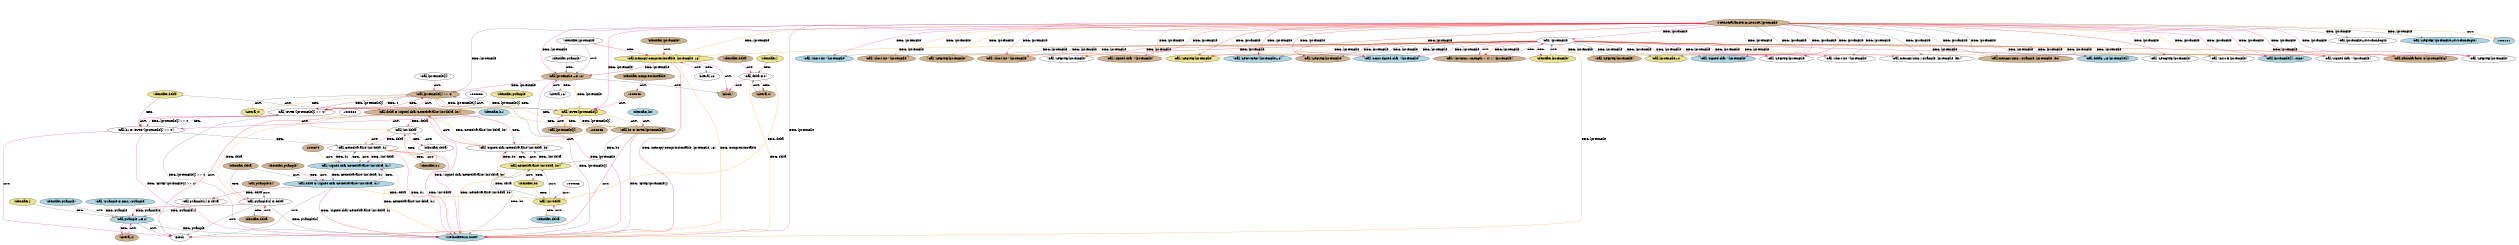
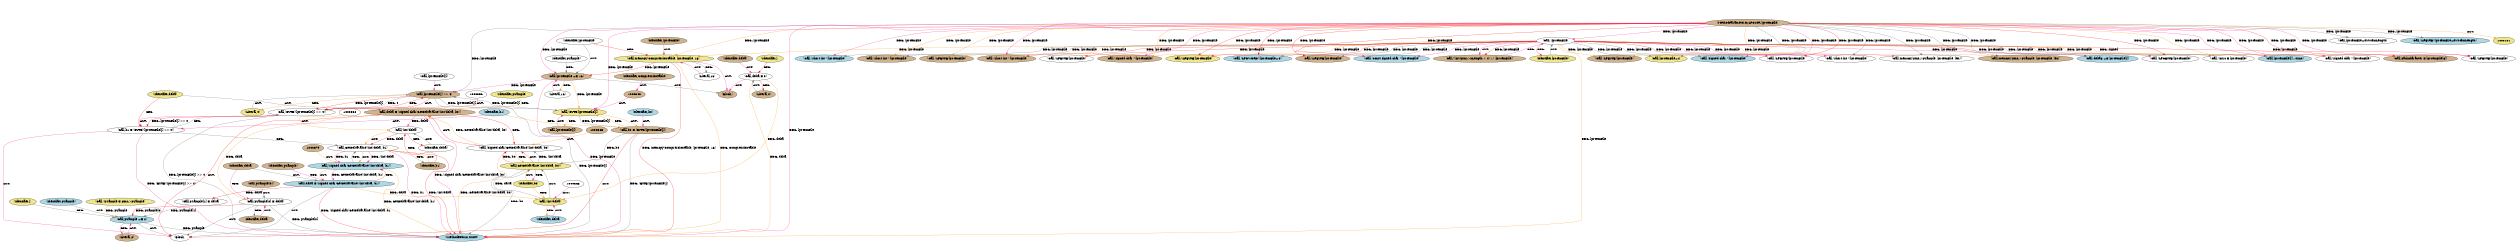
  digraph {
    node [fillcolor=tan style=filled]
    edge [color=gray40]
    n1 [fillcolor=white label="(Call,pSample[0] = delta)"]
    n2 [fillcolor=lightblue label="(Call,pSample += 2)"]
    n3 [fillcolor=white label="(Block,)"]
    n4 [label="(Identifier,delta)"]
    n5 [fillcolor=lightblue label="(MethodReturn,UINT)"]
    n6 [label="(Literal,2)"]
    n7 [label="(Call,delta = (signed char)GetDeltaValue((int)delta, b0))"]
    n8 [fillcolor=white label="(Call,(signed char)GetDeltaValue((int)delta, b0))"]
    n9 [fillcolor=white label="(Call,(int)delta)"]
    n10 [fillcolor=khaki label="(Call,GetDeltaValue((int)delta, b0))"]
    n11 [fillcolor=white label="(Call,GetDeltaValue((int)delta, b1))"]
    n12 [fillcolor=white label="(Identifier,delta)"]
    n13 [fillcolor=khaki label="(Identifier,b0)"]
    n14 [fillcolor=khaki label="(Call,(int)delta)"]
    n15 [fillcolor=lightblue label="(Identifier,delta)"]
    n16 [fillcolor=white label="(Call,delta = 0)"]
    n17 [label="(Block,)"]
    n18 [label="(Literal,0)"]
    n19 [fillcolor=lightblue label="(Call,delta = (signed char)GetDeltaValue((int)delta, b1))"]
    n20 [fillcolor=lightblue label="(Call,(signed char)GetDeltaValue((int)delta, b1))"]
    n21 [fillcolor=white label="(Call,pSample[1] = delta)"]
    n22 [label="(Identifier,b1)"]
    n23 [fillcolor=white label="(Call,b1 = (BYTE)(lpMemFile[j] >> 4))"]
    n24 [fillcolor=white label="(Call,(BYTE)(lpMemFile[j] >> 4))"]
    n25 [label="(Call,lpMemFile[j] >> 4)"]
    n26 [fillcolor=khaki label="(Call,(BYTE)lpMemFile[j])"]
    n27 [fillcolor=khaki label="(Literal,4)"]
    n28 [label="(Call,b0 = (BYTE)lpMemFile[j])"]
    n29 [label="(Call,lpMemFile[j])"]
    n30 [label="(Call,lpMemFile += 16)"]
    n31 [fillcolor=white label="(Literal,16)"]
    n32 [fillcolor=khaki label="(Call,memcpy(CompressionTable, lpMemFile, 16))"]
    n33 [fillcolor=white label="(Literal,16)"]
    n34 [fillcolor=white label="(Call,!lpMemFile)"]
    n35 [label="(Call,(short int *)lpMemFile)"]
    n36 [label="(Call,(LPBYTE)lpMemFile)"]
    n37 [fillcolor=white label="(Call,(LPBYTE)lpMemFile)"]
    n38 [label="(Call,(signed char *)lpMemFile)"]
    n39 [fillcolor=khaki label="(Call,(LPBYTE)lpMemFile)"]
    n40 [fillcolor=lightblue label="(Call,(LPDWORD)(lpMemFile+4))"]
    n41 [fillcolor=khaki label="(Identifier,lpMemFile)"]
    n42 [label="(Call,(LPBYTE)lpMemFile)"]
    n43 [fillcolor=lightblue label="(Call,(const signed char *)lpMemFile)"]
    n44 [fillcolor=lightblue label="(Call,(short int *)lpMemFile)"]
    n45 [label="(Call,(short int *)lpMemFile)"]
    n46 [fillcolor=white label="(Call,(signed char *)lpMemFile)"]
    n47 [fillcolor=khaki label="(Call,lpMemFile+4)"]
    n48 [fillcolor=white label="(Call,(short int *)lpMemFile)"]
    n49 [fillcolor=white label="(Call,(LPCBYTE)lpMemFile)"]
    n50 [fillcolor=white label="(Call,memcpy(pIns->pSample, lpMemFile, len))"]
    n51 [fillcolor=lightblue label="(Call,delta8 += lpMemFile[j])"]
    n52 [fillcolor=lightblue label="(Call,lpMemFile[j] - 0x80)"]
    n53 [label="(Call,packcharacter = lpMemFile[8])"]
    n54 [label="(Call,(LPBYTE)lpMemFile)"]
    n55 [fillcolor=white label="(Call,*psrc = lpMemFile)"]
    n56 [label="(Call,((int)pIns->nLength < 4) || (!lpMemFile))"]
    n57 [fillcolor=white label="(Call,(LPBYTE)lpMemFile)"]
    n58 [fillcolor=lightblue label="(Call,(signed char *)lpMemFile)"]
    n59 [label="(Call,memcpy(pIns->pSample, lpMemFile, len))"]
    n60 [fillcolor=white label="(Call,(LPBYTE)lpMemFile)"]
    n61 [label="(MethodParameterIn,LPCSTR lpMemFile)"]
    n62 [fillcolor=white label="(Call,lpMemFile+dwMemLength)"]
    n63 [fillcolor=lightblue label="(Call,(LPBYTE)(lpMemFile+dwMemLength))"]
-   1000101 [fillcolor=lightblue]
+   1000101 [fillcolor=khaki]
    n65 [fillcolor=khaki label="(Identifier,pSample)"]
    n66 [label="(Identifier,pSample)"]
    n67 [fillcolor=white label="(Call,lpMemFile[j])"]
    n68 [fillcolor=lightblue label="(Identifier,b1)"]
    n69 [fillcolor=khaki label="(Identifier,j)"]
    n70 [fillcolor=lightblue label="(Identifier,b0)"]
    n71 [fillcolor=white label="(Identifier,pSample)"]
    n72 [label="(Identifier,delta)"]
    n73 [fillcolor=khaki label="(Identifier,j)"]
    n74 [label="(Identifier,lpMemFile)"]
    n75 [fillcolor=white label="(Identifier,lpMemFile)"]
    n76 [fillcolor=lightblue label="(Identifier,pSample)"]
    n77 [label="(Call,pSample[0])"]
    n78 [label="(Identifier,CompressionTable)"]
    1000348
    n80 [fillcolor=khaki label="(Identifier,delta)"]
    n81 [label="(Identifier,delta)"]
-   n82 [fillcolor=lightblue label="(Call,*pSample = pIns->pSample)"]
+   n82 [fillcolor=khaki label="(Call,*pSample = pIns->pSample)"]
    1000365
    1000368 [fillcolor=white]
    1000379
    1000382 [fillcolor=white]
    1000356 [fillcolor=white]
    n1 -> n2 [color=red label="DDG: pSample[0]"]
    n1 -> n3 [label="AST: "]
    n1 -> n4 [label="CFG: "]
    n1 -> n5 [label="DDG: pSample[0]"]
    n2 -> n3 [label="AST: "]
    n2 -> n5 [label="DDG: pSample"]
    n2 -> n6 [color=deeppink label="CFG: "]
    n4 -> n1 [color=red label="AST: "]
    n6 -> n2 [color=deeppink label="AST: "]
    n7 -> n1 [color=darkorange label="DDG: delta"]
    n7 -> n3 [color=red label="AST: "]
    n7 -> n5 [color=deeppink label="DDG: (signed char)GetDeltaValue((int)delta, b0)"]
    n7 -> n8 [color=red label="CFG: "]
    n7 -> n9 [color=deeppink label="DDG: delta"]
    n8 -> n5 [color=darkorange label="DDG: GetDeltaValue((int)delta, b0)"]
    n8 -> n7 [color=red label="AST: "]
    n8 -> n7 [color=darkorange label="DDG: GetDeltaValue((int)delta, b0)"]
    n8 -> n10 [color=darkorange label="CFG: "]
    n9 -> n11 [color=darkorange label="AST: "]
    n9 -> n11 [color=red label="DDG: delta"]
    n9 -> n12 [color=red label="CFG: "]
    n10 -> n5 [label="DDG: b0"]
    n10 -> n8 [color=red label="AST: "]
    n10 -> n8 [label="DDG: (int)delta"]
    n10 -> n8 [color=red label="DDG: b0"]
    n10 -> n13 [color=deeppink label="CFG: "]
    n11 -> n5 [color=deeppink label="DDG: b1"]
    n11 -> n5 [color=red label="DDG: (int)delta"]
    n11 -> n20 [color=darkorange label="AST: "]
    n11 -> n20 [color=deeppink label="DDG: (int)delta"]
    n11 -> n20 [color=deeppink label="DDG: b1"]
    n11 -> n22 [label="CFG: "]
    n12 -> n9 [label="AST: "]
    n13 -> n10 [color=darkorange label="AST: "]
    n13 -> n14 [color=darkorange label="CFG: "]
    n14 -> n10 [label="AST: "]
    n14 -> n10 [label="DDG: delta"]
    n14 -> n15 [color=darkorange label="CFG: "]
    n15 -> n14 [color=deeppink label="AST: "]
    n16 -> n5 [color=darkorange label="DDG: delta"]
    n16 -> n14 [color=darkorange label="DDG: delta"]
    n16 -> n17 [color=deeppink label="AST: "]
    n16 -> n18 [color=red label="CFG: "]
    n18 -> n16 [label="AST: "]
    n19 -> n3 [label="AST: "]
    n19 -> n5 [color=red label="DDG: (signed char)GetDeltaValue((int)delta, b1)"]
    n19 -> n14 [color=darkorange label="DDG: delta"]
    n19 -> n20 [color=red label="CFG: "]
    n19 -> n21 [color=red label="DDG: delta"]
    n20 -> n5 [color=darkorange label="DDG: GetDeltaValue((int)delta, b1)"]
    n20 -> n11 [label="CFG: "]
    n20 -> n19 [color=darkorange label="AST: "]
    n20 -> n19 [color=deeppink label="DDG: GetDeltaValue((int)delta, b1)"]
    n21 -> n2 [label="DDG: pSample[1]"]
    n22 -> n9 [color=red label="CFG: "]
    n22 -> n11 [color=darkorange label="AST: "]
    n23 -> n3 [color=deeppink label="AST: "]
    n23 -> n5 [color=deeppink label="DDG: (BYTE)(lpMemFile[j] >> 4)"]
    n23 -> n11 [label="CFG: "]
    n23 -> n24 [label="CFG: "]
    n24 -> n5 [label="DDG: lpMemFile[j] >> 4"]
    n24 -> n23 [color=deeppink label="AST: "]
    n24 -> n23 [color=red label="DDG: lpMemFile[j] >> 4"]
    n24 -> n25 [color=red label="CFG: "]
    n25 -> n5 [label="DDG: lpMemFile[j]"]
    n25 -> n24 [color=red label="AST: "]
    n25 -> n24 [color=red label="DDG: lpMemFile[j]"]
    n25 -> n24 [label="DDG: 4"]
    n25 -> n26 [label="DDG: lpMemFile[j]"]
    n25 -> n27 [color=darkorange label="CFG: "]
    n26 -> n25 [label="DDG: lpMemFile[j]"]
    n26 -> n28 [color=darkorange label="AST: "]
    n26 -> n28 [label="DDG: lpMemFile[j]"]
    n26 -> n29 [color=darkorange label="CFG: "]
    n27 -> n25 [label="AST: "]
    n28 -> n3 [color=red label="AST: "]
    n28 -> n5 [label="DDG: (BYTE)lpMemFile[j]"]
    n28 -> n10 [label="DDG: b0"]
-   n28 -> n25 [color=darkorange label="CFG: "]
+   n28 -> n26 [color=darkorange label="CFG: "]
    n29 -> n26 [color=deeppink label="AST: "]
    n30 -> n5 [color=deeppink label="DDG: lpMemFile"]
    n30 -> n17 [label="AST: "]
    n30 -> n25 [color=deeppink label="DDG: lpMemFile"]
    n30 -> n26 [color=darkorange label="DDG: lpMemFile"]
    n30 -> n31 [color=darkorange label="CFG: "]
    n31 -> n30 [color=deeppink label="AST: "]
    n32 -> n5 [color=red label="DDG: memcpy(CompressionTable, lpMemFile, 16)"]
    n32 -> n5 [color=darkorange label="DDG: CompressionTable"]
    n32 -> n17 [color=deeppink label="AST: "]
    n32 -> n30 [color=red label="DDG: lpMemFile"]
    n32 -> n33 [label="CFG: "]
    n33 -> n32 [color=deeppink label="AST: "]
    n34 -> n5 [color=darkorange label="DDG: lpMemFile"]
    n34 -> n32 [color=darkorange label="DDG: lpMemFile"]
    n34 -> n35 [label="DDG: lpMemFile"]
    n34 -> n36 [color=darkorange label="DDG: lpMemFile"]
    n34 -> n37 [color=red label="DDG: lpMemFile"]
    n34 -> n38 [color=darkorange label="DDG: lpMemFile"]
    n34 -> n39 [color=red label="DDG: lpMemFile"]
    n34 -> n40 [label="DDG: lpMemFile"]
    n34 -> n41 [color=red label="CFG: "]
    n34 -> n42 [label="DDG: lpMemFile"]
    n34 -> n43 [color=deeppink label="DDG: lpMemFile"]
    n34 -> n44 [label="DDG: lpMemFile"]
    n34 -> n45 [color=red label="DDG: lpMemFile"]
    n34 -> n46 [color=darkorange label="DDG: lpMemFile"]
    n34 -> n47 [label="DDG: lpMemFile"]
    n34 -> n48 [color=deeppink label="DDG: lpMemFile"]
+   n34 -> n49 [color=red label="DDG: lpMemFile"]
    n34 -> n50 [color=deeppink label="DDG: lpMemFile"]
    n34 -> n51 [color=deeppink label="DDG: lpMemFile"]
    n34 -> n52 [label="DDG: lpMemFile"]
-   n34 -> n53 [color=darkorange label="DDG: lpMemFile"]
+   n34 -> n53 [color=darkorange label="DDG: signed"]
    n34 -> n54 [color=darkorange label="DDG: lpMemFile"]
    n34 -> n55 [label="DDG: lpMemFile"]
    n34 -> n56 [color=deeppink label="AST: "]
    n34 -> n56 [color=red label="DDG: lpMemFile"]
    n34 -> n57 [color=red label="DDG: lpMemFile"]
    n34 -> n58 [label="DDG: lpMemFile"]
    n34 -> n59 [color=darkorange label="DDG: lpMemFile"]
    n34 -> n60 [color=red label="DDG: lpMemFile"]
    n41 -> n34 [label="AST: "]
    n56 -> n34 [color=deeppink label="CFG: "]
    n61 -> n5 [color=deeppink label="DDG: lpMemFile"]
    n61 -> n25 [label="DDG: lpMemFile"]
    n61 -> n26 [color=deeppink label="DDG: lpMemFile"]
    n61 -> n30 [color=deeppink label="DDG: lpMemFile"]
    n61 -> n32 [color=darkorange label="DDG: lpMemFile"]
    n61 -> n34 [color=deeppink label="DDG: lpMemFile"]
    n61 -> n35 [color=darkorange label="DDG: lpMemFile"]
    n61 -> n36 [color=darkorange label="DDG: lpMemFile"]
    n61 -> n37 [color=darkorange label="DDG: lpMemFile"]
    n61 -> n38 [color=deeppink label="DDG: lpMemFile"]
    n61 -> n39 [color=red label="DDG: lpMemFile"]
    n61 -> n40 [color=red label="DDG: lpMemFile"]
    n61 -> n42 [color=red label="DDG: lpMemFile"]
    n61 -> n43 [color=red label="DDG: lpMemFile"]
    n61 -> n44 [color=deeppink label="DDG: lpMemFile"]
    n61 -> n45 [color=deeppink label="DDG: lpMemFile"]
    n61 -> n46 [color=deeppink label="DDG: lpMemFile"]
    n61 -> n47 [label="DDG: lpMemFile"]
    n61 -> n48 [label="DDG: lpMemFile"]
    n61 -> n49 [color=red label="DDG: lpMemFile"]
    n61 -> n50 [label="DDG: lpMemFile"]
    n61 -> n51 [label="DDG: lpMemFile"]
    n61 -> n52 [color=deeppink label="DDG: lpMemFile"]
    n61 -> n53 [color=red label="DDG: lpMemFile"]
    n61 -> n54 [color=darkorange label="DDG: lpMemFile"]
    n61 -> n55 [color=darkorange label="DDG: lpMemFile"]
    n61 -> n57 [color=deeppink label="DDG: lpMemFile"]
    n61 -> n58 [color=deeppink label="DDG: lpMemFile"]
    n61 -> n59 [label="DDG: lpMemFile"]
    n61 -> n60 [color=red label="DDG: lpMemFile"]
    n61 -> n62 [label="DDG: lpMemFile"]
    n61 -> n63 [label="DDG: lpMemFile"]
    n61 -> 1000101 [color=darkorange label="AST: "]
    n65 -> n7 [color=darkorange label="CFG: "]
    n66 -> n19 [color=deeppink label="CFG: "]
    n67 -> n25 [color=deeppink label="AST: "]
    n68 -> n23 [color=deeppink label="AST: "]
    n68 -> n28 [color=darkorange label="CFG: "]
    n69 -> n16 [color=red label="CFG: "]
    n70 -> n28 [color=deeppink label="AST: "]
    n71 -> n30 [label="CFG: "]
    n72 -> n16 [color=deeppink label="AST: "]
    n73 -> n2 [label="CFG: "]
    n74 -> n32 [color=red label="AST: "]
    n75 -> n30 [label="AST: "]
    n75 -> n32 [color=red label="CFG: "]
    n76 -> n2 [label="AST: "]
    n77 -> n1 [label="AST: "]
    n78 -> 1000348 [color=deeppink label="AST: "]
    1000348 -> n26 [color=deeppink label="AST: "]
    n80 -> n7 [label="AST: "]
    n80 -> n23 [color=red label="CFG: "]
    n81 -> n1 [color=deeppink label="CFG: "]
    n81 -> n19 [label="AST: "]
    n82 -> n2 [color=darkorange label="DDG: pSample"]
    1000365 -> n8 [color=darkorange label="AST: "]
    1000368 -> n14 [color=deeppink label="AST: "]
    1000379 -> n20 [color=darkorange label="AST: "]
    1000382 -> n9 [color=darkorange label="AST: "]
    1000356 -> n24 [color=red label="AST: "]
  }
